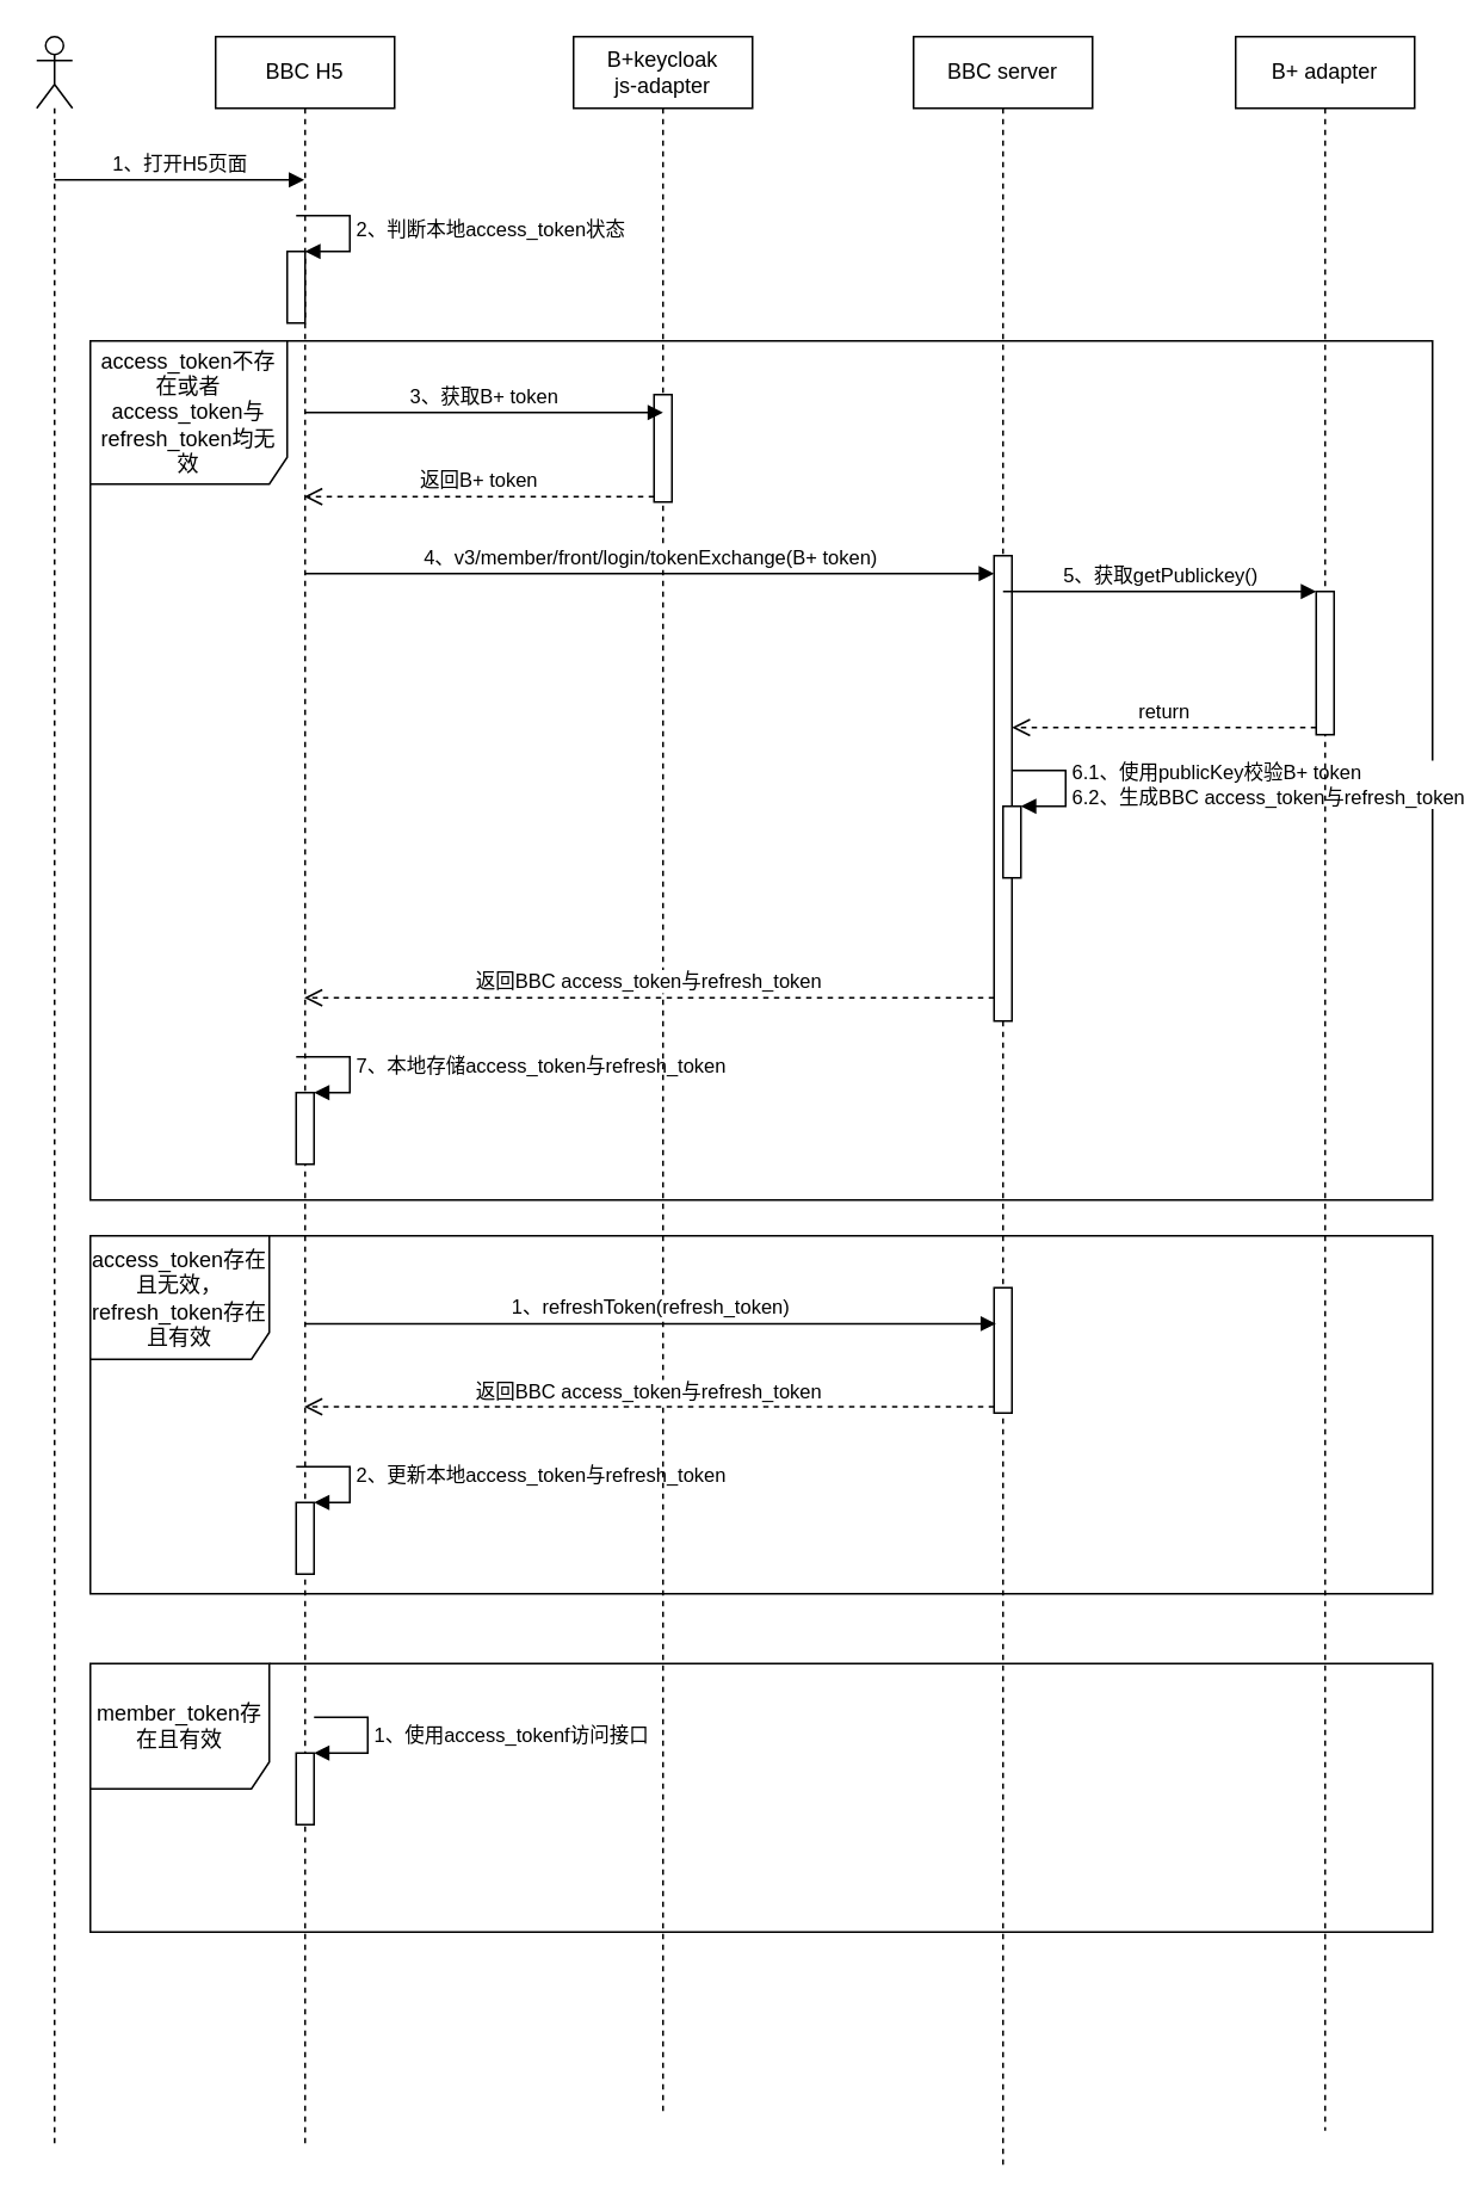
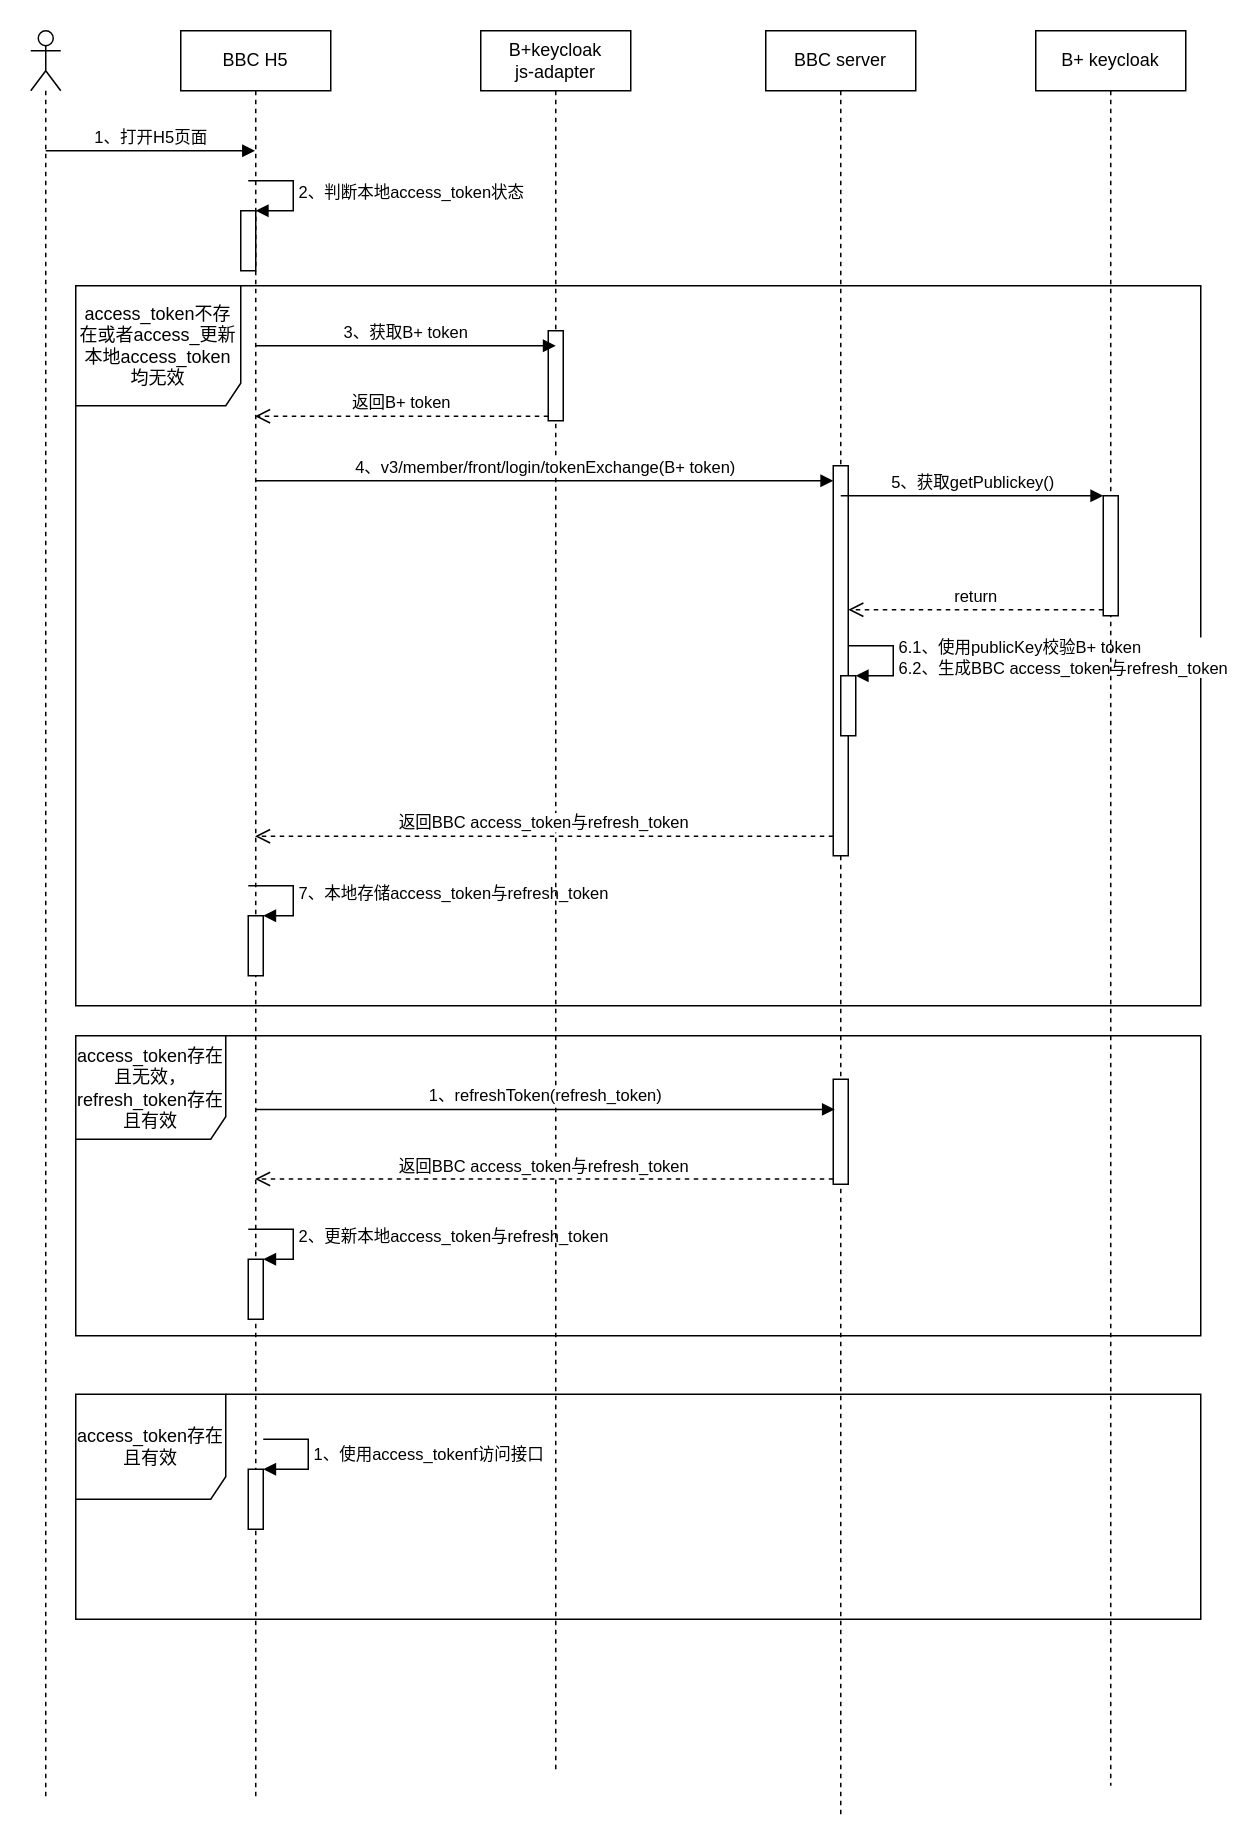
  <mxCell id="0" />
  <mxCell id="1" parent="0" />
  <mxCell id="2" value="access_token存在且无效，refresh_token存在且有效" style="shape=umlFrame;whiteSpace=wrap;html=1;width=100;height=69;" parent="1" vertex="1"><mxGeometry x="50" y="690" width="750" height="200" as="geometry" /></mxCell>
- <mxCell id="3" value="access_token不存在或者access_token与refresh_token均无效" style="shape=umlFrame;whiteSpace=wrap;html=1;width=110;height=80;" parent="1" vertex="1"><mxGeometry x="50" y="190" width="750" height="480" as="geometry" /></mxCell>
+ <mxCell id="3" value="access_token不存在或者access_更新本地access_token均无效" style="shape=umlFrame;whiteSpace=wrap;html=1;width=110;height=80;" parent="1" vertex="1"><mxGeometry x="50" y="190" width="750" height="480" as="geometry" /></mxCell>
  <mxCell id="4" value="BBC H5" style="shape=umlLifeline;perimeter=lifelinePerimeter;whiteSpace=wrap;html=1;container=1;collapsible=0;recursiveResize=0;outlineConnect=0;" parent="1" vertex="1"><mxGeometry x="120" y="20" width="100" height="1180" as="geometry" /></mxCell>
  <mxCell id="5" value="" style="html=1;points=[];perimeter=orthogonalPerimeter;" parent="4" vertex="1"><mxGeometry x="40" y="120" width="10" height="40" as="geometry" /></mxCell>
  <mxCell id="6" value="2、判断本地access_token状态" style="edgeStyle=orthogonalEdgeStyle;html=1;align=left;spacingLeft=2;endArrow=block;rounded=0;entryX=1;entryY=0;" parent="4" target="5" edge="1"><mxGeometry relative="1" as="geometry"><mxPoint x="45" y="100" as="sourcePoint" /><Array as="points"><mxPoint x="75" y="100" /></Array></mxGeometry></mxCell>
  <mxCell id="7" value="" style="html=1;points=[];perimeter=orthogonalPerimeter;" parent="4" vertex="1"><mxGeometry x="45" y="590" width="10" height="40" as="geometry" /></mxCell>
  <mxCell id="8" value="7、本地存储access_token与refresh_token" style="edgeStyle=orthogonalEdgeStyle;html=1;align=left;spacingLeft=2;endArrow=block;rounded=0;entryX=1;entryY=0;" parent="4" target="7" edge="1"><mxGeometry relative="1" as="geometry"><mxPoint x="45" y="570" as="sourcePoint" /><Array as="points"><mxPoint x="45" y="570" /><mxPoint x="75" y="570" /><mxPoint x="75" y="590" /></Array></mxGeometry></mxCell>
  <mxCell id="9" value="" style="html=1;points=[];perimeter=orthogonalPerimeter;" parent="4" vertex="1"><mxGeometry x="45" y="819" width="10" height="40" as="geometry" /></mxCell>
  <mxCell id="10" value="2、更新本地access_token与refresh_token" style="edgeStyle=orthogonalEdgeStyle;html=1;align=left;spacingLeft=2;endArrow=block;rounded=0;entryX=1;entryY=0;" parent="4" target="9" edge="1"><mxGeometry relative="1" as="geometry"><mxPoint x="45" y="799" as="sourcePoint" /><Array as="points"><mxPoint x="75" y="799" /></Array></mxGeometry></mxCell>
  <mxCell id="11" value="BBC server" style="shape=umlLifeline;perimeter=lifelinePerimeter;whiteSpace=wrap;html=1;container=1;collapsible=0;recursiveResize=0;outlineConnect=0;" parent="1" vertex="1"><mxGeometry x="510" y="20" width="100" height="1190" as="geometry" /></mxCell>
  <mxCell id="12" value="" style="html=1;points=[];perimeter=orthogonalPerimeter;" parent="11" vertex="1"><mxGeometry x="45" y="290" width="10" height="260" as="geometry" /></mxCell>
  <mxCell id="13" value="" style="html=1;points=[];perimeter=orthogonalPerimeter;" parent="11" vertex="1"><mxGeometry x="45" y="699" width="10" height="70" as="geometry" /></mxCell>
  <mxCell id="14" value="" style="html=1;points=[];perimeter=orthogonalPerimeter;" vertex="1" parent="11"><mxGeometry x="50" y="430" width="10" height="40" as="geometry" /></mxCell>
  <mxCell id="15" value="6.1、使用publicKey校验B+ token&lt;br&gt;6.2、生成BBC access_token与refresh_token" style="edgeStyle=orthogonalEdgeStyle;html=1;align=left;spacingLeft=2;endArrow=block;rounded=0;entryX=1;entryY=0;" edge="1" parent="11" target="14"><mxGeometry relative="1" as="geometry"><mxPoint x="55" y="410" as="sourcePoint" /><Array as="points"><mxPoint x="85" y="410" /></Array></mxGeometry></mxCell>
  <mxCell id="16" value="" style="shape=umlLifeline;participant=umlActor;perimeter=lifelinePerimeter;whiteSpace=wrap;html=1;container=1;collapsible=0;recursiveResize=0;verticalAlign=top;spacingTop=36;outlineConnect=0;" parent="1" vertex="1"><mxGeometry x="20" y="20" width="20" height="1180" as="geometry" /></mxCell>
  <mxCell id="17" value="1、打开H5页面" style="html=1;verticalAlign=bottom;endArrow=block;rounded=0;" parent="16" target="4" edge="1"><mxGeometry width="80" relative="1" as="geometry"><mxPoint x="10" y="80" as="sourcePoint" /><mxPoint x="90" y="80" as="targetPoint" /></mxGeometry></mxCell>
- <mxCell id="18" value="B+ adapter" style="shape=umlLifeline;perimeter=lifelinePerimeter;whiteSpace=wrap;html=1;container=1;collapsible=0;recursiveResize=0;outlineConnect=0;" parent="1" vertex="1"><mxGeometry x="690" y="20" width="100" height="1170" as="geometry" /></mxCell>
+ <mxCell id="18" value="B+ keycloak" style="shape=umlLifeline;perimeter=lifelinePerimeter;whiteSpace=wrap;html=1;container=1;collapsible=0;recursiveResize=0;outlineConnect=0;" parent="1" vertex="1"><mxGeometry x="690" y="20" width="100" height="1170" as="geometry" /></mxCell>
  <mxCell id="19" value="" style="html=1;points=[];perimeter=orthogonalPerimeter;" vertex="1" parent="18"><mxGeometry x="45" y="310" width="10" height="80" as="geometry" /></mxCell>
  <mxCell id="20" value="B+keycloak&lt;br&gt;js-adapter" style="shape=umlLifeline;perimeter=lifelinePerimeter;whiteSpace=wrap;html=1;container=1;collapsible=0;recursiveResize=0;outlineConnect=0;" parent="1" vertex="1"><mxGeometry x="320" y="20" width="100" height="1160" as="geometry" /></mxCell>
  <mxCell id="21" value="" style="html=1;points=[];perimeter=orthogonalPerimeter;" parent="20" vertex="1"><mxGeometry x="45" y="200" width="10" height="60" as="geometry" /></mxCell>
  <mxCell id="22" value="3、获取B+ token" style="html=1;verticalAlign=bottom;endArrow=block;rounded=0;entryX=0.5;entryY=0.167;entryDx=0;entryDy=0;entryPerimeter=0;" parent="1" source="4" target="21" edge="1"><mxGeometry relative="1" as="geometry"><mxPoint x="295" y="200" as="sourcePoint" /><mxPoint x="370" y="210" as="targetPoint" /></mxGeometry></mxCell>
  <mxCell id="23" value="返回B+ token" style="html=1;verticalAlign=bottom;endArrow=open;dashed=1;endSize=8;exitX=0;exitY=0.95;rounded=0;" parent="1" source="21" target="4" edge="1"><mxGeometry relative="1" as="geometry"><mxPoint x="295" y="276" as="targetPoint" /></mxGeometry></mxCell>
  <mxCell id="24" value="4、v3/member/front/login/tokenExchange(B+ token)" style="html=1;verticalAlign=bottom;endArrow=block;rounded=0;" parent="1" source="4" target="12" edge="1"><mxGeometry relative="1" as="geometry"><mxPoint x="485" y="290" as="sourcePoint" /><mxPoint x="560" y="320" as="targetPoint" /><Array as="points"><mxPoint x="400" y="320" /></Array></mxGeometry></mxCell>
  <mxCell id="25" value="返回BBC access_token与refresh_token" style="html=1;verticalAlign=bottom;endArrow=open;dashed=1;endSize=8;exitX=0;exitY=0.95;rounded=0;" parent="1" source="12" target="4" edge="1"><mxGeometry relative="1" as="geometry"><mxPoint x="485" y="366" as="targetPoint" /></mxGeometry></mxCell>
- <mxCell id="26" value="member_token存在且有效" style="shape=umlFrame;whiteSpace=wrap;html=1;width=100;height=70;" parent="1" vertex="1"><mxGeometry x="50" y="929" width="750" height="150" as="geometry" /></mxCell>
+ <mxCell id="26" value="access_token存在且有效" style="shape=umlFrame;whiteSpace=wrap;html=1;width=100;height=70;" parent="1" vertex="1"><mxGeometry x="50" y="929" width="750" height="150" as="geometry" /></mxCell>
  <mxCell id="27" value="1、refreshToken(refresh_token)" style="html=1;verticalAlign=bottom;endArrow=block;entryX=0.107;entryY=0.287;rounded=0;entryDx=0;entryDy=0;entryPerimeter=0;" parent="1" target="13" edge="1"><mxGeometry relative="1" as="geometry"><mxPoint x="169.5" y="739.09" as="sourcePoint" /></mxGeometry></mxCell>
  <mxCell id="28" value="返回BBC access_token与refresh_token" style="html=1;verticalAlign=bottom;endArrow=open;dashed=1;endSize=8;exitX=0;exitY=0.95;rounded=0;" parent="1" source="13" edge="1"><mxGeometry relative="1" as="geometry"><mxPoint x="169.5" y="785.5" as="targetPoint" /></mxGeometry></mxCell>
  <mxCell id="29" value="" style="html=1;points=[];perimeter=orthogonalPerimeter;" parent="1" vertex="1"><mxGeometry x="165" y="979" width="10" height="40" as="geometry" /></mxCell>
  <mxCell id="30" value="1、使用access_tokenf访问接口" style="edgeStyle=orthogonalEdgeStyle;html=1;align=left;spacingLeft=2;endArrow=block;rounded=0;entryX=1;entryY=0;" parent="1" target="29" edge="1"><mxGeometry relative="1" as="geometry"><mxPoint x="175" y="959" as="sourcePoint" /><Array as="points"><mxPoint x="205" y="959" /></Array></mxGeometry></mxCell>
  <mxCell id="31" value="5、获取getPublickey()" style="html=1;verticalAlign=bottom;endArrow=block;entryX=0;entryY=0;rounded=0;" edge="1" parent="1" target="19"><mxGeometry relative="1" as="geometry"><mxPoint x="560" y="330" as="sourcePoint" /></mxGeometry></mxCell>
  <mxCell id="32" value="return" style="html=1;verticalAlign=bottom;endArrow=open;dashed=1;endSize=8;exitX=0;exitY=0.95;rounded=0;" edge="1" parent="1" source="19" target="12"><mxGeometry relative="1" as="geometry"><mxPoint x="665" y="406" as="targetPoint" /></mxGeometry></mxCell>
